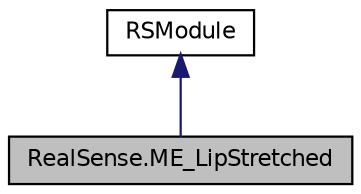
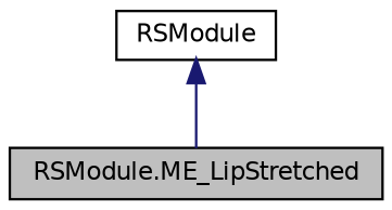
  digraph {
    node [color=black fontname=Helvetica fontsize=10 shape=record style=filled]
-   n1 [fillcolor=grey75 fontcolor=black height=0.2 label="RealSense.ME_LipStretched" width=0.4]
+   n1 [fillcolor=grey75 fontcolor=black height=0.2 label="RSModule.ME_LipStretched" width=0.4]
    n2 [fillcolor=white height=0.2 label=RSModule width=0.4]
    n2 -> n1 [color=midnightblue dir=back fontname=Helvetica fontsize=10 labelfontname=Helvetica labelfontsize=10 style=solid]
  }
